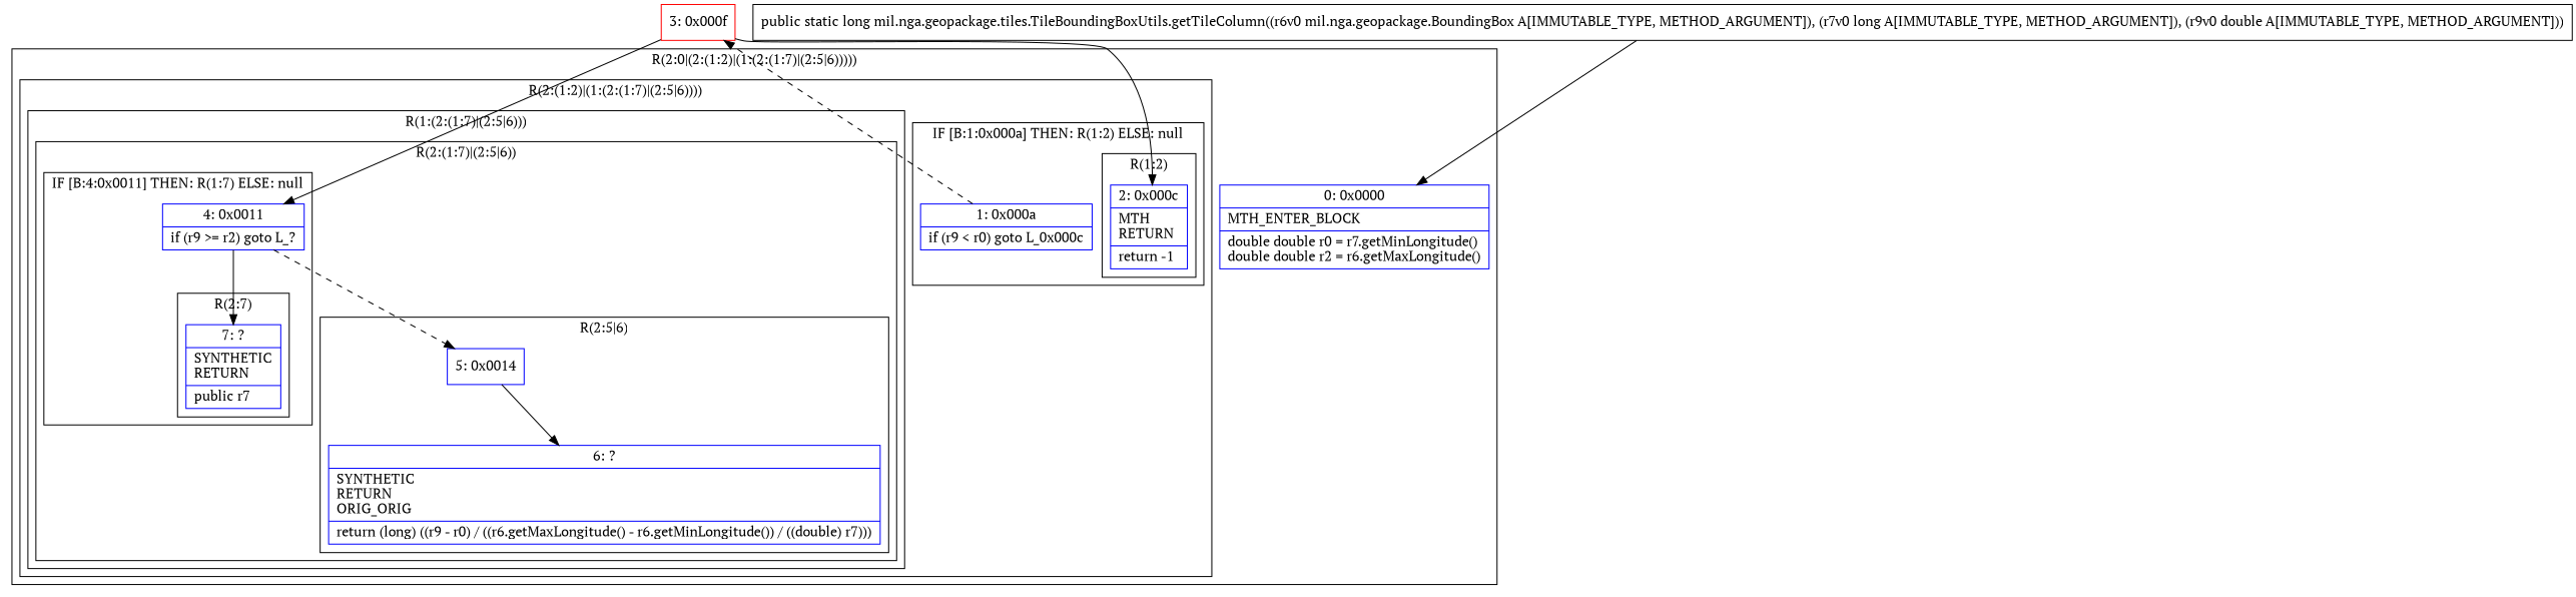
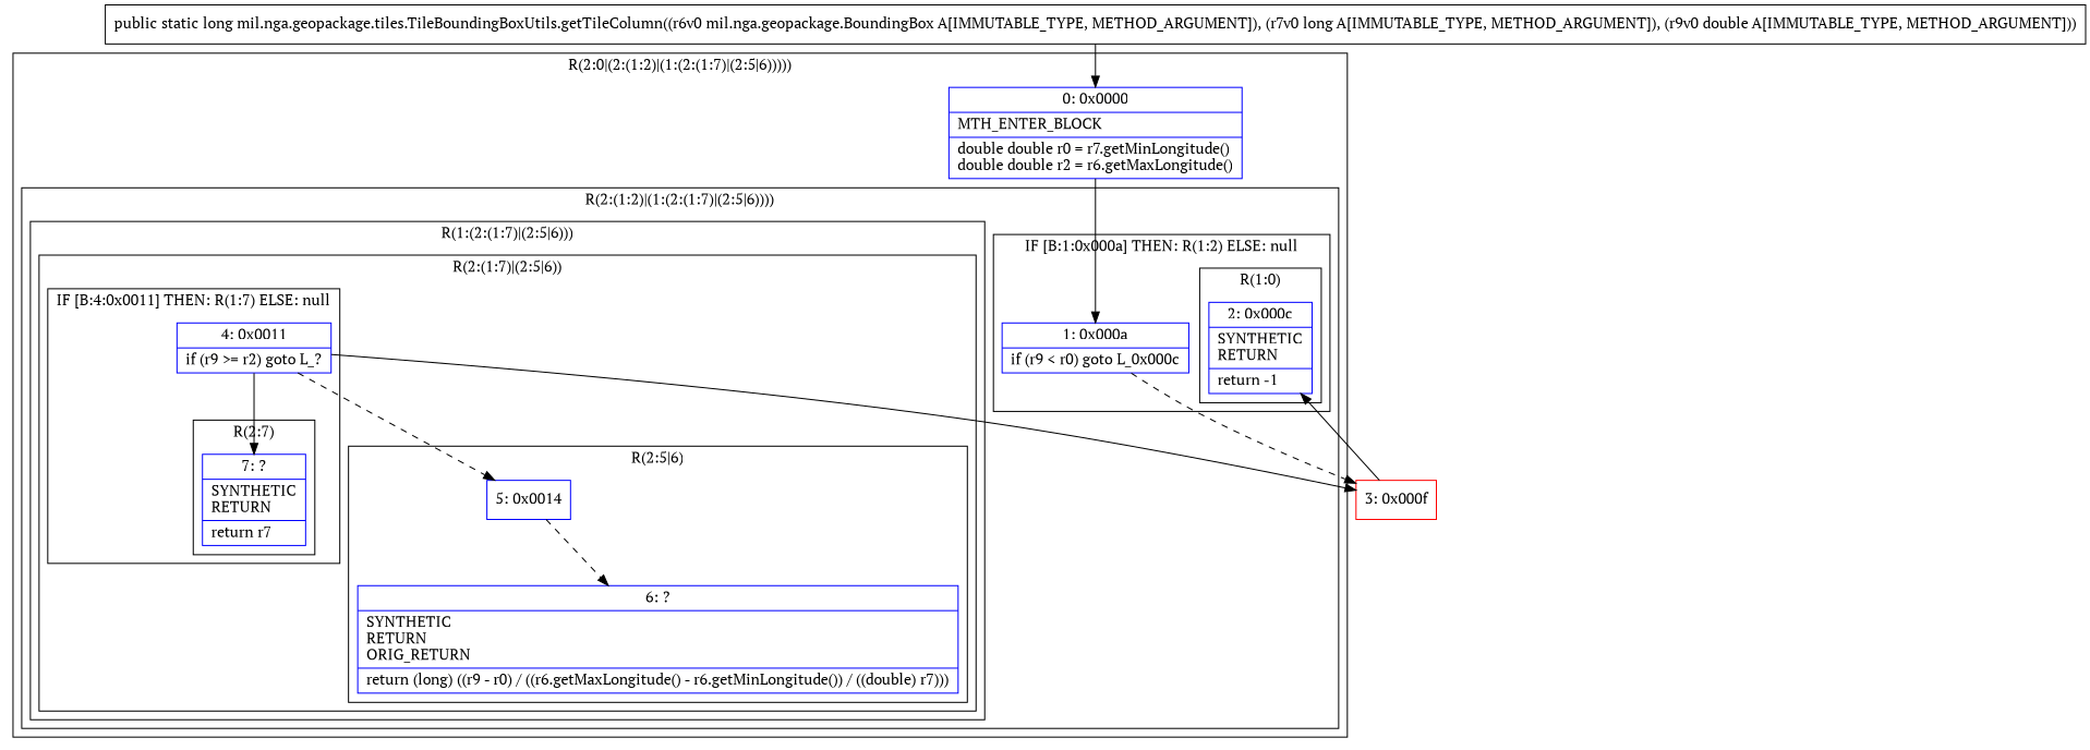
  digraph {
    fontname="PT Serif"
    node [color=blue fontname="PT Serif" shape=record]
    edge [fontname="PT Serif"]
-   n1 [label="{2\:\ 0x000c|MTH\lRETURN\l|return \-1\l}"]
+   n1 [label="{2\:\ 0x000c|SYNTHETIC\lRETURN\l|return \-1\l}"]
    n2 [label="{1\:\ 0x000a|if (r9 \< r0) goto L_0x000c\l}"]
-   n3 [label="{7\:\ ?|SYNTHETIC\lRETURN\l|public r7\l}"]
+   n3 [label="{7\:\ ?|SYNTHETIC\lRETURN\l|return r7\l}"]
    n4 [label="{4\:\ 0x0011|if (r9 \>= r2) goto L_?\l}"]
    n5 [label="{5\:\ 0x0014}"]
-   n6 [label="{6\:\ ?|SYNTHETIC\lRETURN\lORIG_ORIG\l|return (long) ((r9 \- r0) \/ ((r6.getMaxLongitude() \- r6.getMinLongitude()) \/ ((double) r7)))\l}"]
+   n6 [label="{6\:\ ?|SYNTHETIC\lRETURN\lORIG_RETURN\l|return (long) ((r9 \- r0) \/ ((r6.getMaxLongitude() \- r6.getMinLongitude()) \/ ((double) r7)))\l}"]
    n7 [label="{0\:\ 0x0000|MTH_ENTER_BLOCK\l|double double r0 = r7.getMinLongitude()\ldouble double r2 = r6.getMaxLongitude()\l}"]
    n8 [color=red label="{3\:\ 0x000f}"]
    n9 [label="{public static long mil.nga.geopackage.tiles.TileBoundingBoxUtils.getTileColumn((r6v0 mil.nga.geopackage.BoundingBox A[IMMUTABLE_TYPE, METHOD_ARGUMENT]), (r7v0 long A[IMMUTABLE_TYPE, METHOD_ARGUMENT]), (r9v0 double A[IMMUTABLE_TYPE, METHOD_ARGUMENT])) }" color=""]
    subgraph cluster_1 {
      label="R(2:0|(2:(1:2)|(1:(2:(1:7)|(2:5|6)))))"
      n7
      subgraph cluster_2 {
        label="R(2:(1:2)|(1:(2:(1:7)|(2:5|6))))"
        subgraph cluster_3 {
          label="IF [B:1:0x000a] THEN: R(1:2) ELSE: null"
          n2
          subgraph cluster_4 {
-           label="R(1:2)"
+           label="R(1:0)"
            n1
          }
        }
        subgraph cluster_5 {
          label="R(1:(2:(1:7)|(2:5|6)))"
          subgraph cluster_6 {
            label="R(2:(1:7)|(2:5|6))"
            subgraph cluster_7 {
              label="IF [B:4:0x0011] THEN: R(1:7) ELSE: null"
              n4
              subgraph cluster_8 {
                label="R(2:7)"
                n3
              }
            }
            subgraph cluster_9 {
              label="R(2:5|6)"
              n5
              n6
            }
          }
        }
      }
    }
    n2 -> n8 [style=dashed]
    n4 -> n3
    n4 -> n5 [style=dashed]
-   n5 -> n6
+   n5 -> n6 [style=dashed]
+   n7 -> n2
    n8 -> n1
-   n8 -> n4
+   n4 -> n8
    n9 -> n7
  }
